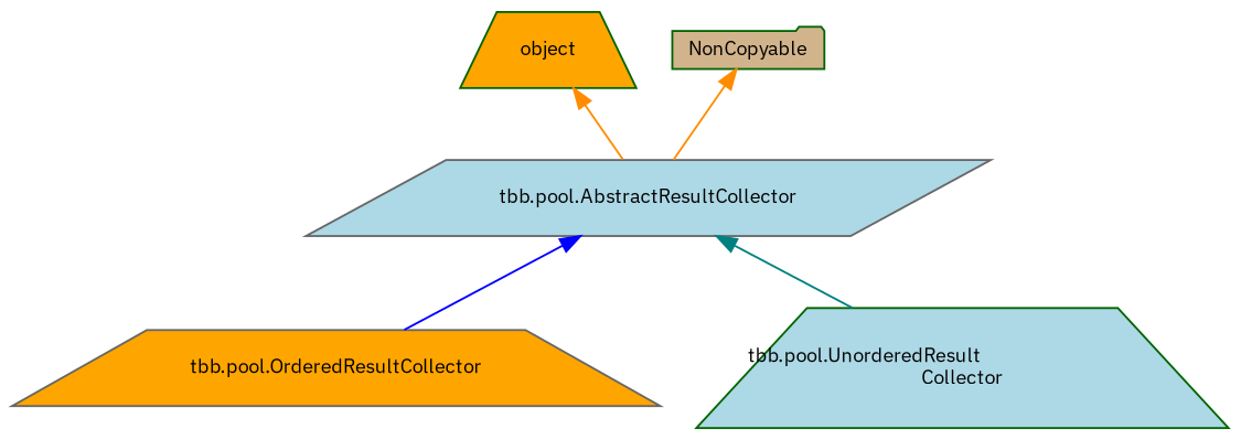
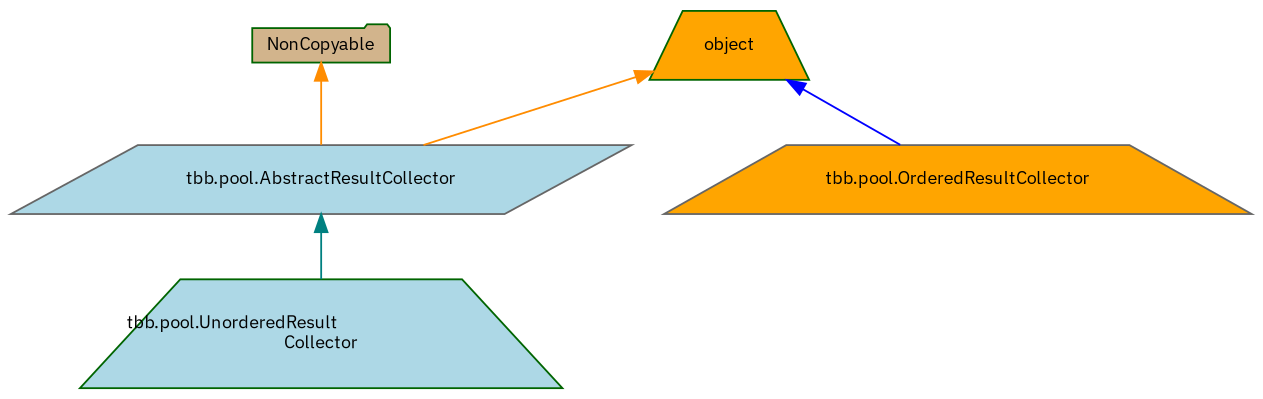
  digraph {
    fontname="IBM Plex Sans"
    node [color=darkgreen fillcolor=lightblue fontname="IBM Plex Sans" fontsize=10 shape=trapezium style=filled]
    edge [color=darkorange dir=back fontname="IBM Plex Sans" fontsize=10 labelfontname=Helvetica labelfontsize=10 style=solid]
    n1 [color=gray40 fontcolor=black height=0.2 label="tbb.pool.AbstractResultCollector" shape=parallelogram width=0.4]
    n2 [color=gray40 fillcolor=orange height=0.2 label="tbb.pool.OrderedResultCollector" width=0.4]
    n3 [height=0.2 label="tbb.pool.UnorderedResult\lCollector" width=0.4]
    n4 [fillcolor=orange height=0.2 label=object width=0.4]
    n5 [fillcolor=tan height=0.2 label=NonCopyable shape=folder width=0.4]
-   n1 -> n2 [color=blue]
+   n4 -> n2 [color=blue]
    n1 -> n3 [color=teal]
    n4 -> n1
    n5 -> n1
  }
